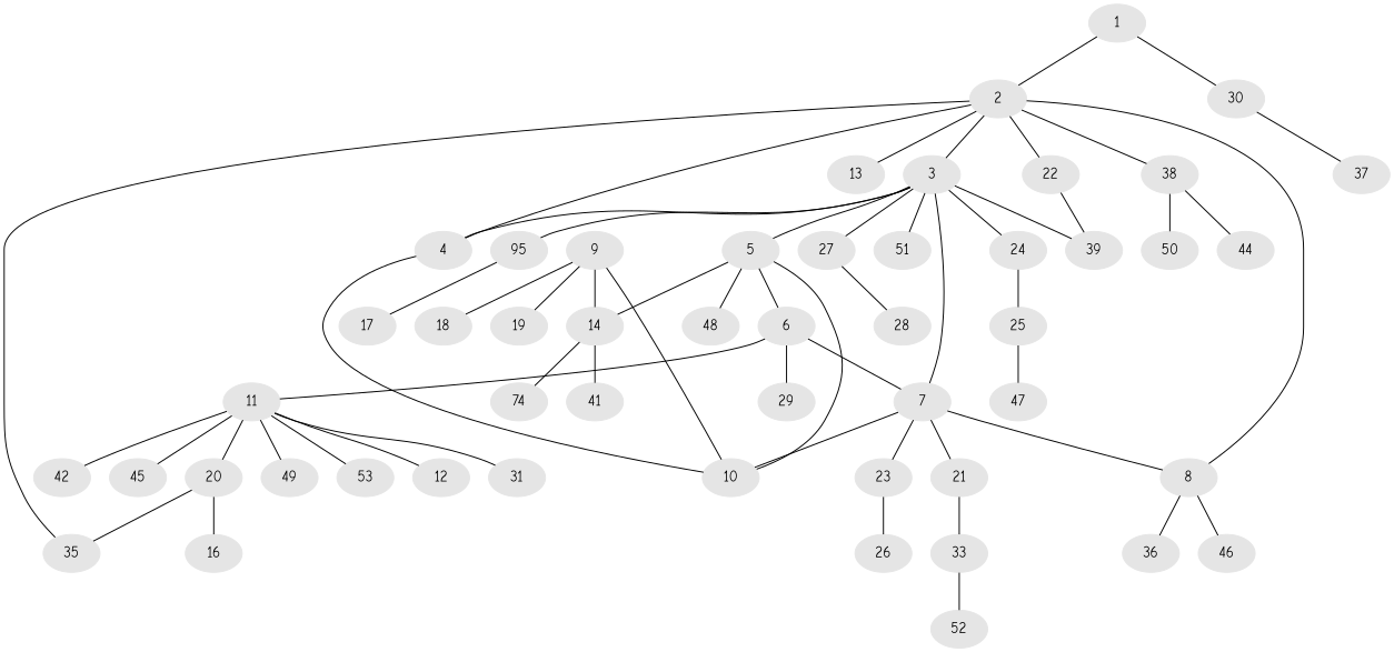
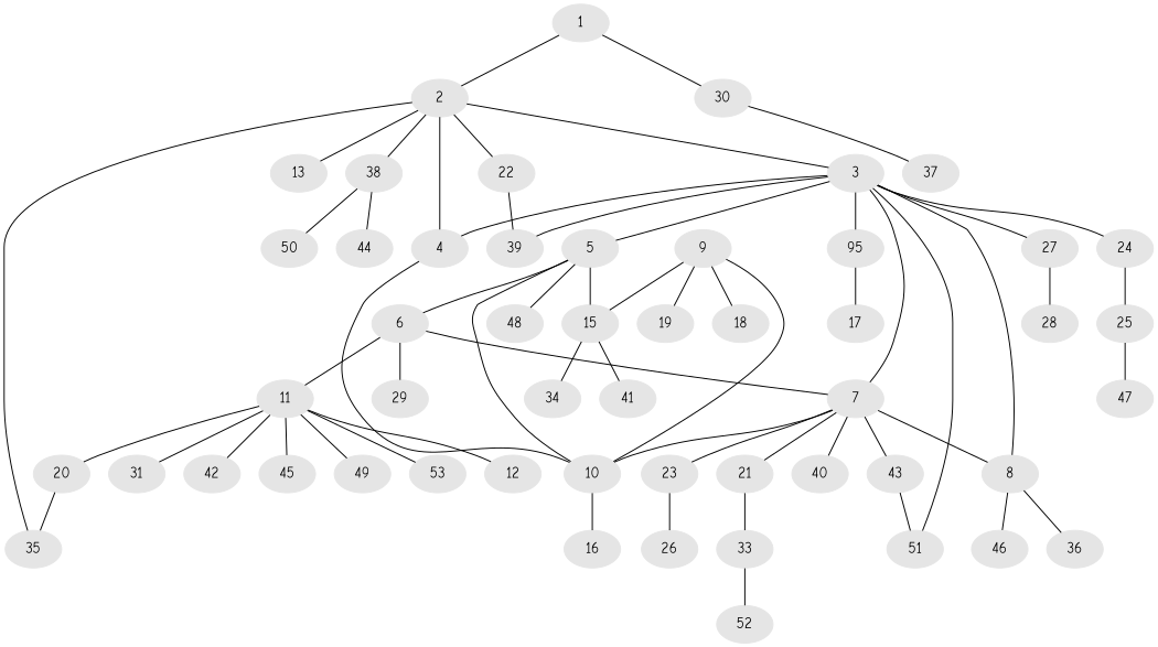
  graph {
    fontname="Comic Neue"
    node [color=gray90 fontname="Comic Neue" style=filled]
    edge [fontname="Comic Neue"]
    1
    2
    30
    3
    8
    13
    22
    35
    38
    4
    5
    10
    6
-   14
+   14 [label=15]
    48
    37
    7
    n18 [label=95]
    24
    27
    39
    51
    36
    46
    16
    44
    50
    21
    23
+   40
+   43
    17
    25
    28
    11
    29
-   34 [label=74]
+   34
    41
    12
    20
    31
    42
    45
    49
    53
    33
    26
    9
    18
    19
    52
    47
    1 -- 2
    1 -- 30
    2 -- 3
-   2 -- 8
+   3 -- 8
    2 -- 13
    2 -- 22
    2 -- 35
    2 -- 38
    2 -- 4
    30 -- 37
    3 -- 4
    3 -- 5
    3 -- 7
    3 -- n18
    3 -- 24
    3 -- 27
    3 -- 39
    3 -- 51
    8 -- 36
    8 -- 46
    22 -- 39
    38 -- 44
    38 -- 50
    4 -- 10
    5 -- 10
    5 -- 6
    5 -- 14
    5 -- 48
-   20 -- 16
+   10 -- 16
    6 -- 7
    6 -- 11
    6 -- 29
    14 -- 34
    14 -- 41
    7 -- 8
    7 -- 10
    7 -- 21
    7 -- 23
+   7 -- 40
+   7 -- 43
    n18 -- 17
    24 -- 25
    27 -- 28
    21 -- 33
    23 -- 26
+   43 -- 51
    25 -- 47
    11 -- 12
    11 -- 20
    11 -- 31
    11 -- 42
    11 -- 45
    11 -- 49
    11 -- 53
    20 -- 35
    33 -- 52
    9 -- 10
    9 -- 14
    9 -- 18
    9 -- 19
  }
